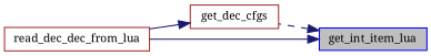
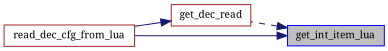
  digraph {
    fontname="Noto Serif"
    rankdir=RL
    node [color=brown fontname="Noto Serif" fontsize=10 shape=record]
    edge [color=midnightblue dir=back fontname="Noto Serif" fontsize=10 labelfontname=Helvetica labelfontsize=10 style=solid]
    n1 [color=blue fillcolor=grey75 fontcolor=black height=0.2 label=get_int_item_lua style=filled width=0.4]
-   n2 [height=0.2 label=get_dec_cfgs width=0.4]
-   n3 [height=0.2 label=read_dec_dec_from_lua width=0.4]
+   n2 [height=0.2 label=get_dec_read width=0.4]
+   n3 [height=0.2 label=read_dec_cfg_from_lua width=0.4]
    n1 -> n2 [style=dashed]
    n1 -> n3
    n2 -> n3
  }
